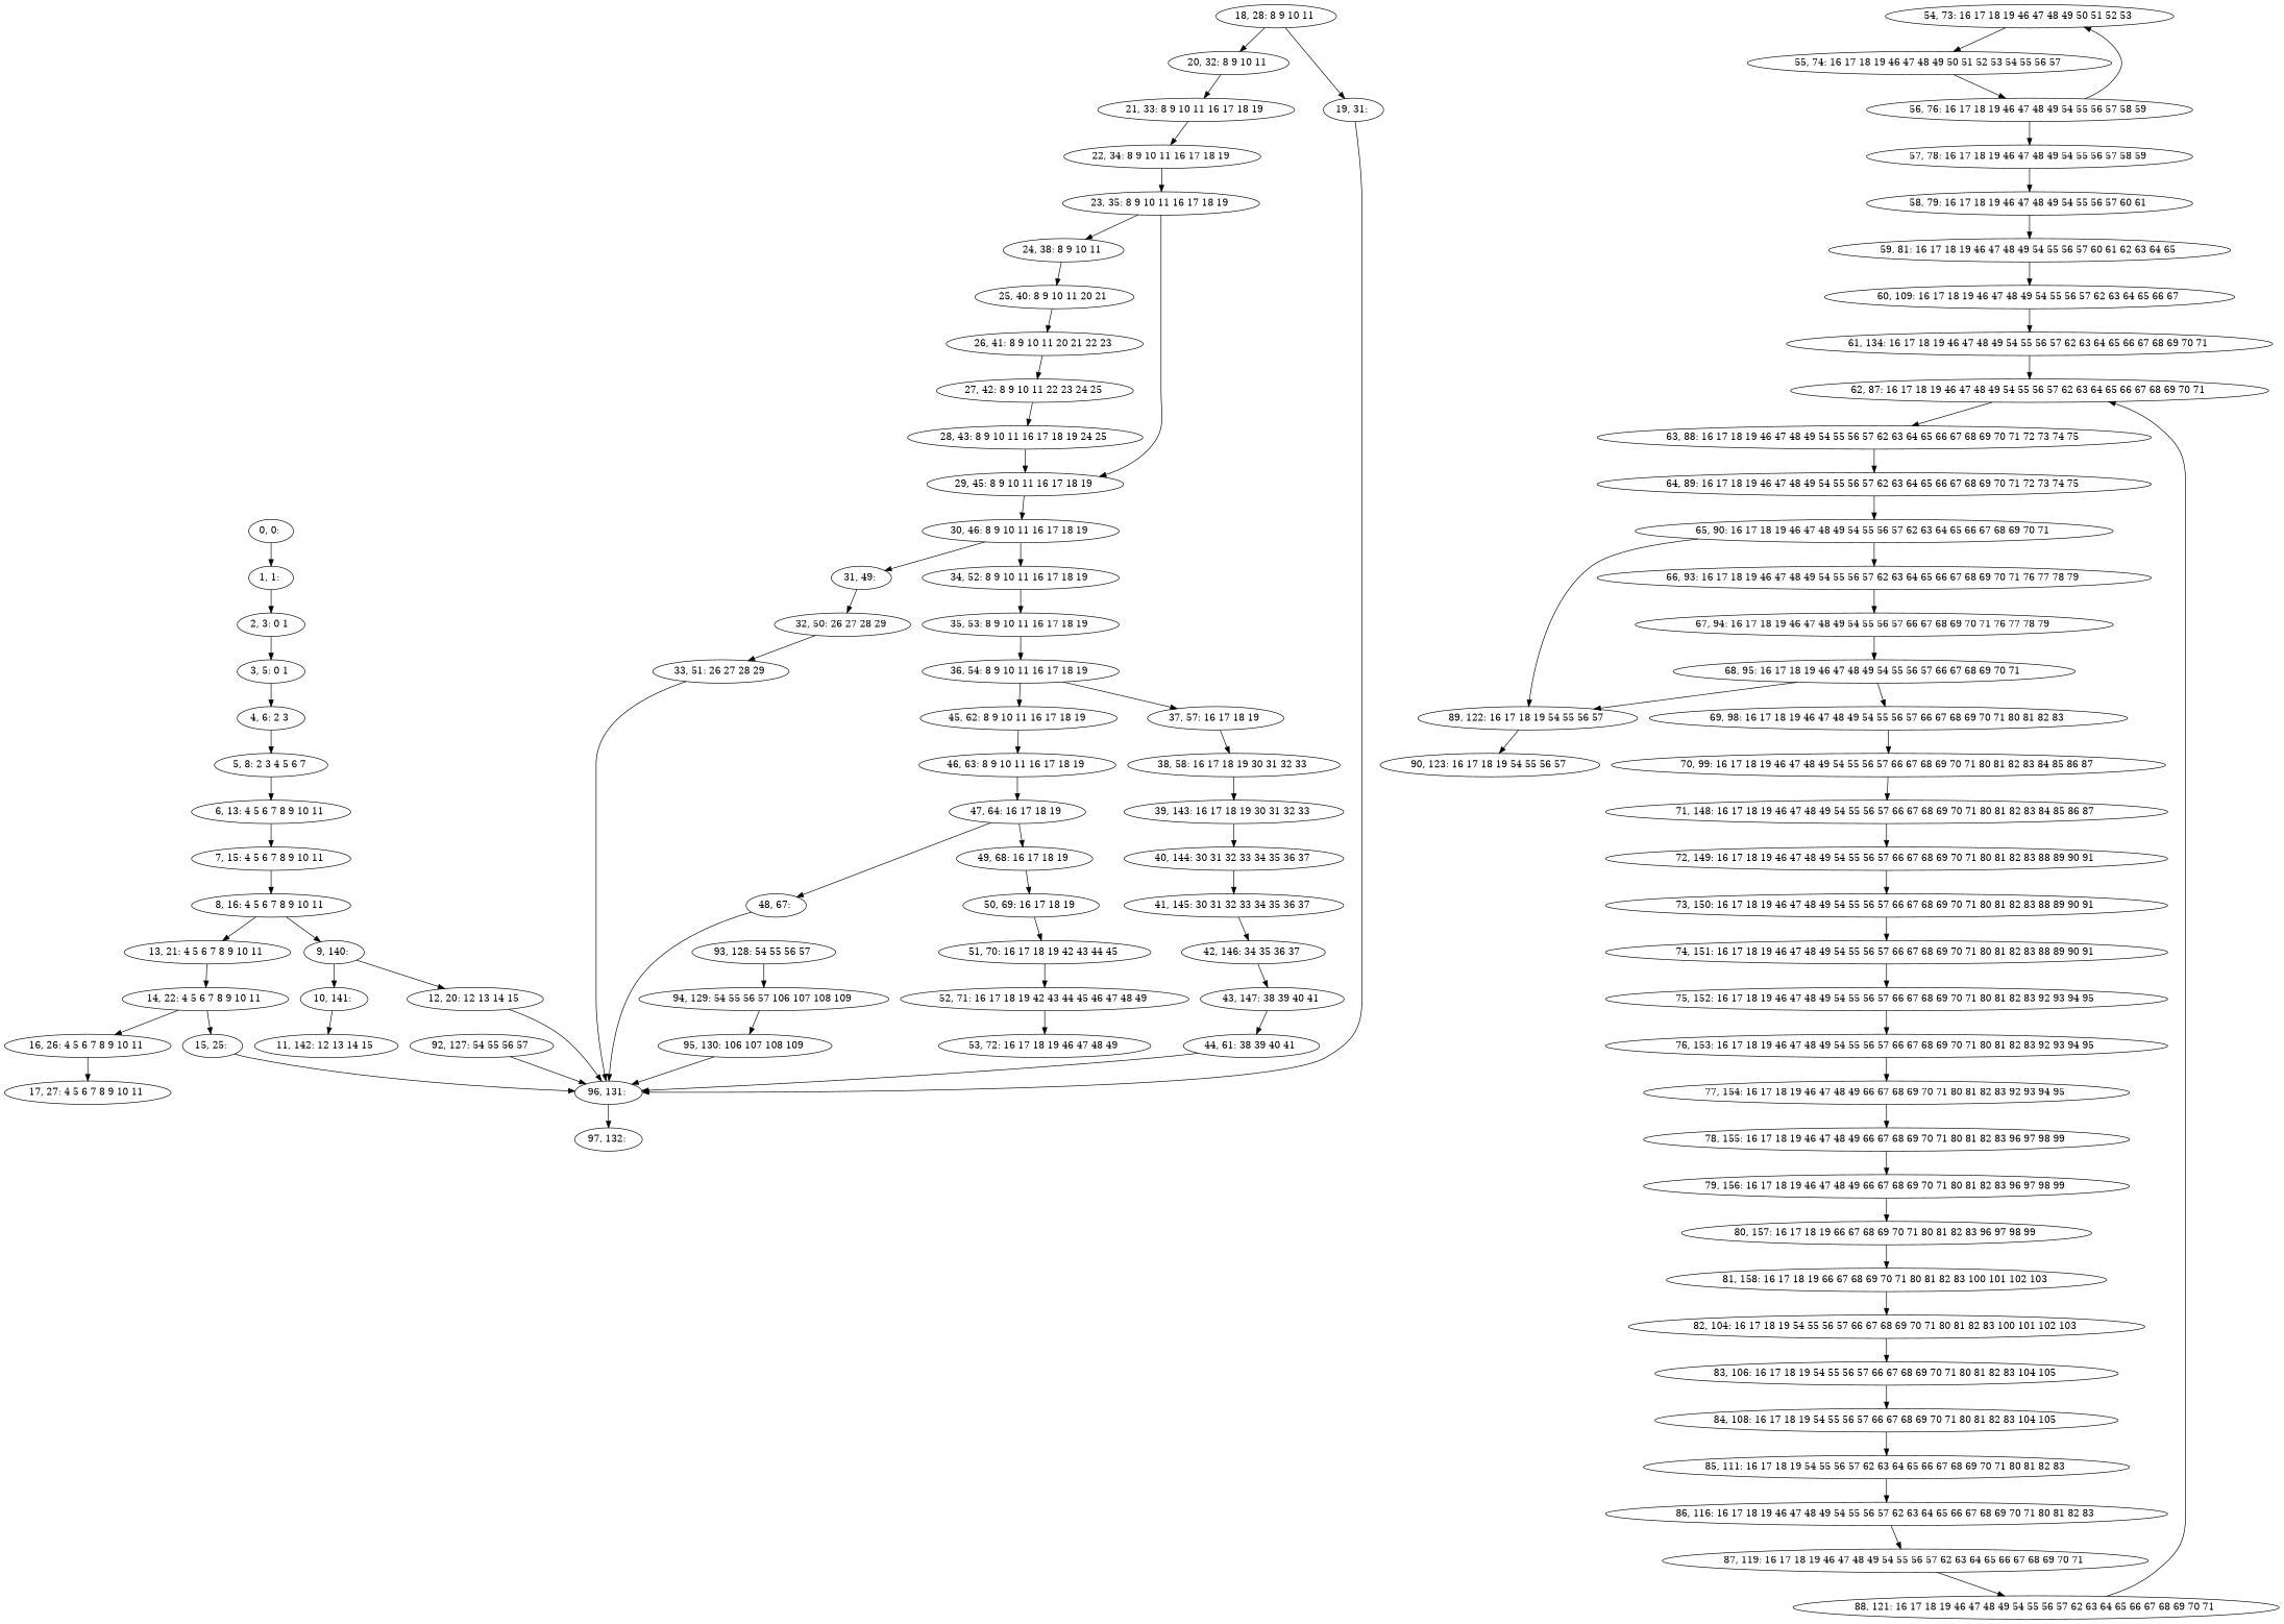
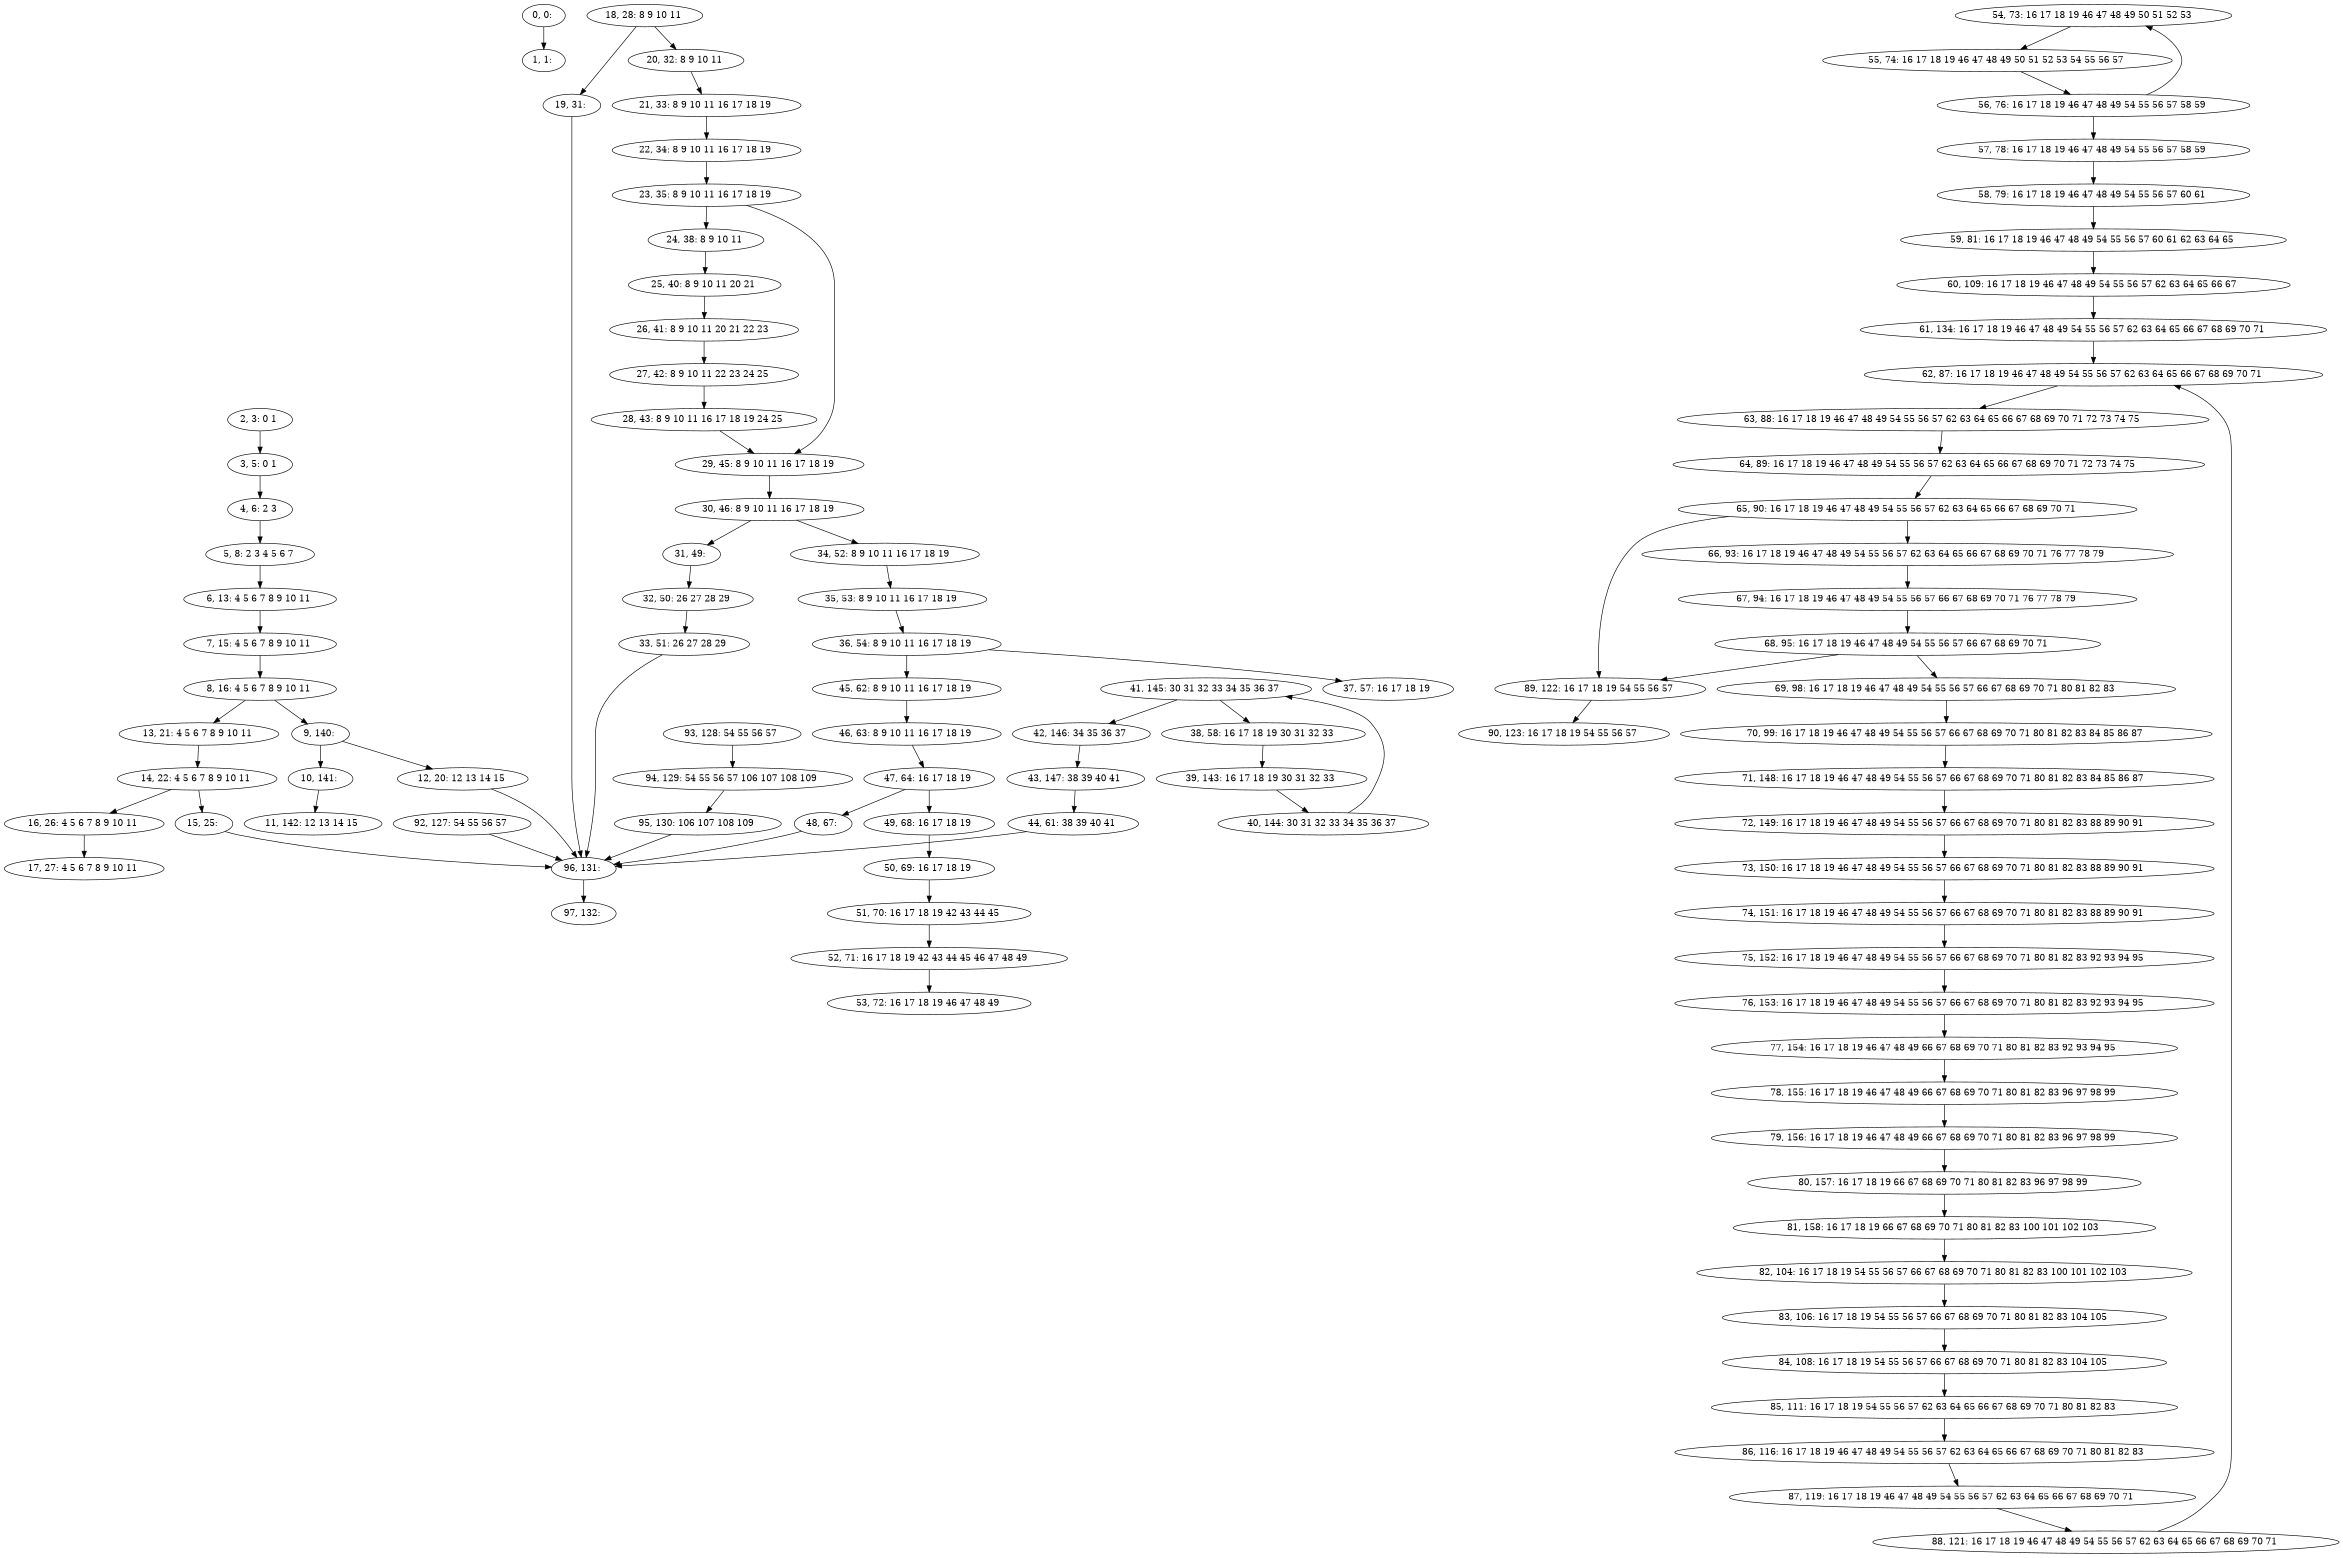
  digraph {
    fontname="DejaVu Serif"
    node [fontname="DejaVu Serif"]
    edge [fontname="DejaVu Serif"]
    n1 [label="0, 0: "]
    n2 [label="1, 1: "]
    n3 [label="2, 3: 0 1 "]
    n4 [label="3, 5: 0 1 "]
    n5 [label="4, 6: 2 3 "]
    n6 [label="5, 8: 2 3 4 5 6 7 "]
    n7 [label="6, 13: 4 5 6 7 8 9 10 11 "]
    n8 [label="7, 15: 4 5 6 7 8 9 10 11 "]
    n9 [label="8, 16: 4 5 6 7 8 9 10 11 "]
    n10 [label="9, 140: "]
    n11 [label="13, 21: 4 5 6 7 8 9 10 11 "]
    n12 [label="10, 141: "]
    n13 [label="12, 20: 12 13 14 15 "]
    n14 [label="14, 22: 4 5 6 7 8 9 10 11 "]
    n15 [label="11, 142: 12 13 14 15 "]
    n16 [label="96, 131: "]
    n17 [label="97, 132: "]
    n18 [label="15, 25: "]
    n19 [label="16, 26: 4 5 6 7 8 9 10 11 "]
    n20 [label="17, 27: 4 5 6 7 8 9 10 11 "]
    n21 [label="18, 28: 8 9 10 11 "]
    n22 [label="19, 31: "]
    n23 [label="20, 32: 8 9 10 11 "]
    n24 [label="21, 33: 8 9 10 11 16 17 18 19 "]
    n25 [label="22, 34: 8 9 10 11 16 17 18 19 "]
    n26 [label="23, 35: 8 9 10 11 16 17 18 19 "]
    n27 [label="24, 38: 8 9 10 11 "]
    n28 [label="29, 45: 8 9 10 11 16 17 18 19 "]
    n29 [label="25, 40: 8 9 10 11 20 21 "]
    n30 [label="30, 46: 8 9 10 11 16 17 18 19 "]
    n31 [label="26, 41: 8 9 10 11 20 21 22 23 "]
    n32 [label="27, 42: 8 9 10 11 22 23 24 25 "]
    n33 [label="28, 43: 8 9 10 11 16 17 18 19 24 25 "]
    n34 [label="31, 49: "]
    n35 [label="34, 52: 8 9 10 11 16 17 18 19 "]
    n36 [label="32, 50: 26 27 28 29 "]
    n37 [label="35, 53: 8 9 10 11 16 17 18 19 "]
    n38 [label="33, 51: 26 27 28 29 "]
    n39 [label="36, 54: 8 9 10 11 16 17 18 19 "]
    n40 [label="37, 57: 16 17 18 19 "]
    n41 [label="45, 62: 8 9 10 11 16 17 18 19 "]
    n42 [label="38, 58: 16 17 18 19 30 31 32 33 "]
    n43 [label="46, 63: 8 9 10 11 16 17 18 19 "]
    n44 [label="39, 143: 16 17 18 19 30 31 32 33 "]
    n45 [label="40, 144: 30 31 32 33 34 35 36 37 "]
    n46 [label="41, 145: 30 31 32 33 34 35 36 37 "]
    n47 [label="42, 146: 34 35 36 37 "]
    n48 [label="43, 147: 38 39 40 41 "]
    n49 [label="44, 61: 38 39 40 41 "]
    n50 [label="47, 64: 16 17 18 19 "]
    n51 [label="48, 67: "]
    n52 [label="49, 68: 16 17 18 19 "]
    n53 [label="50, 69: 16 17 18 19 "]
    n54 [label="51, 70: 16 17 18 19 42 43 44 45 "]
    n55 [label="52, 71: 16 17 18 19 42 43 44 45 46 47 48 49 "]
    n56 [label="53, 72: 16 17 18 19 46 47 48 49 "]
    n57 [label="54, 73: 16 17 18 19 46 47 48 49 50 51 52 53 "]
    n58 [label="55, 74: 16 17 18 19 46 47 48 49 50 51 52 53 54 55 56 57 "]
    n59 [label="56, 76: 16 17 18 19 46 47 48 49 54 55 56 57 58 59 "]
    n60 [label="57, 78: 16 17 18 19 46 47 48 49 54 55 56 57 58 59 "]
    n61 [label="58, 79: 16 17 18 19 46 47 48 49 54 55 56 57 60 61 "]
    n62 [label="59, 81: 16 17 18 19 46 47 48 49 54 55 56 57 60 61 62 63 64 65 "]
    n63 [label="60, 109: 16 17 18 19 46 47 48 49 54 55 56 57 62 63 64 65 66 67 "]
    n64 [label="61, 134: 16 17 18 19 46 47 48 49 54 55 56 57 62 63 64 65 66 67 68 69 70 71 "]
    n65 [label="62, 87: 16 17 18 19 46 47 48 49 54 55 56 57 62 63 64 65 66 67 68 69 70 71 "]
    n66 [label="63, 88: 16 17 18 19 46 47 48 49 54 55 56 57 62 63 64 65 66 67 68 69 70 71 72 73 74 75 "]
    n67 [label="64, 89: 16 17 18 19 46 47 48 49 54 55 56 57 62 63 64 65 66 67 68 69 70 71 72 73 74 75 "]
    n68 [label="65, 90: 16 17 18 19 46 47 48 49 54 55 56 57 62 63 64 65 66 67 68 69 70 71 "]
    n69 [label="66, 93: 16 17 18 19 46 47 48 49 54 55 56 57 62 63 64 65 66 67 68 69 70 71 76 77 78 79 "]
    n70 [label="89, 122: 16 17 18 19 54 55 56 57 "]
    n71 [label="67, 94: 16 17 18 19 46 47 48 49 54 55 56 57 66 67 68 69 70 71 76 77 78 79 "]
    n72 [label="90, 123: 16 17 18 19 54 55 56 57 "]
    n73 [label="68, 95: 16 17 18 19 46 47 48 49 54 55 56 57 66 67 68 69 70 71 "]
    n74 [label="69, 98: 16 17 18 19 46 47 48 49 54 55 56 57 66 67 68 69 70 71 80 81 82 83 "]
    n75 [label="70, 99: 16 17 18 19 46 47 48 49 54 55 56 57 66 67 68 69 70 71 80 81 82 83 84 85 86 87 "]
    n76 [label="71, 148: 16 17 18 19 46 47 48 49 54 55 56 57 66 67 68 69 70 71 80 81 82 83 84 85 86 87 "]
    n77 [label="72, 149: 16 17 18 19 46 47 48 49 54 55 56 57 66 67 68 69 70 71 80 81 82 83 88 89 90 91 "]
    n78 [label="73, 150: 16 17 18 19 46 47 48 49 54 55 56 57 66 67 68 69 70 71 80 81 82 83 88 89 90 91 "]
    n79 [label="74, 151: 16 17 18 19 46 47 48 49 54 55 56 57 66 67 68 69 70 71 80 81 82 83 88 89 90 91 "]
    n80 [label="75, 152: 16 17 18 19 46 47 48 49 54 55 56 57 66 67 68 69 70 71 80 81 82 83 92 93 94 95 "]
    n81 [label="76, 153: 16 17 18 19 46 47 48 49 54 55 56 57 66 67 68 69 70 71 80 81 82 83 92 93 94 95 "]
    n82 [label="77, 154: 16 17 18 19 46 47 48 49 66 67 68 69 70 71 80 81 82 83 92 93 94 95 "]
    n83 [label="78, 155: 16 17 18 19 46 47 48 49 66 67 68 69 70 71 80 81 82 83 96 97 98 99 "]
    n84 [label="79, 156: 16 17 18 19 46 47 48 49 66 67 68 69 70 71 80 81 82 83 96 97 98 99 "]
    n85 [label="80, 157: 16 17 18 19 66 67 68 69 70 71 80 81 82 83 96 97 98 99 "]
    n86 [label="81, 158: 16 17 18 19 66 67 68 69 70 71 80 81 82 83 100 101 102 103 "]
    n87 [label="82, 104: 16 17 18 19 54 55 56 57 66 67 68 69 70 71 80 81 82 83 100 101 102 103 "]
    n88 [label="83, 106: 16 17 18 19 54 55 56 57 66 67 68 69 70 71 80 81 82 83 104 105 "]
    n89 [label="84, 108: 16 17 18 19 54 55 56 57 66 67 68 69 70 71 80 81 82 83 104 105 "]
    n90 [label="85, 111: 16 17 18 19 54 55 56 57 62 63 64 65 66 67 68 69 70 71 80 81 82 83 "]
    n91 [label="86, 116: 16 17 18 19 46 47 48 49 54 55 56 57 62 63 64 65 66 67 68 69 70 71 80 81 82 83 "]
    n92 [label="87, 119: 16 17 18 19 46 47 48 49 54 55 56 57 62 63 64 65 66 67 68 69 70 71 "]
    n93 [label="88, 121: 16 17 18 19 46 47 48 49 54 55 56 57 62 63 64 65 66 67 68 69 70 71 "]
    n94 [label="92, 127: 54 55 56 57 "]
    n95 [label="93, 128: 54 55 56 57 "]
    n96 [label="94, 129: 54 55 56 57 106 107 108 109 "]
    n97 [label="95, 130: 106 107 108 109 "]
    n1 -> n2
-   n2 -> n3
    n3 -> n4
    n4 -> n5
    n5 -> n6
    n6 -> n7
    n7 -> n8
    n8 -> n9
    n9 -> n10
    n9 -> n11
    n10 -> n12
    n10 -> n13
    n11 -> n14
    n12 -> n15
    n13 -> n16
    n14 -> n18
    n14 -> n19
    n16 -> n17
    n18 -> n16
    n19 -> n20
    n21 -> n22
    n21 -> n23
    n22 -> n16
    n23 -> n24
    n24 -> n25
    n25 -> n26
    n26 -> n27
    n26 -> n28
    n27 -> n29
    n28 -> n30
    n29 -> n31
    n30 -> n34
    n30 -> n35
    n31 -> n32
    n32 -> n33
    n33 -> n28
    n34 -> n36
    n35 -> n37
    n36 -> n38
    n37 -> n39
    n38 -> n16
    n39 -> n40
    n39 -> n41
-   n40 -> n42
+   n46 -> n42
    n41 -> n43
    n42 -> n44
    n43 -> n50
    n44 -> n45
    n45 -> n46
    n46 -> n47
    n47 -> n48
    n48 -> n49
    n49 -> n16
    n50 -> n51
    n50 -> n52
    n51 -> n16
    n52 -> n53
    n53 -> n54
    n54 -> n55
    n55 -> n56
    n57 -> n58
    n58 -> n59
    n59 -> n57
    n59 -> n60
    n60 -> n61
    n61 -> n62
    n62 -> n63
    n63 -> n64
    n64 -> n65
    n65 -> n66
    n66 -> n67
    n67 -> n68
    n68 -> n69
    n68 -> n70
    n69 -> n71
    n70 -> n72
    n71 -> n73
    n73 -> n70
    n73 -> n74
    n74 -> n75
    n75 -> n76
    n76 -> n77
    n77 -> n78
    n78 -> n79
    n79 -> n80
    n80 -> n81
    n81 -> n82
    n82 -> n83
    n83 -> n84
    n84 -> n85
    n85 -> n86
    n86 -> n87
    n87 -> n88
    n88 -> n89
    n89 -> n90
    n90 -> n91
    n91 -> n92
    n92 -> n93
    n93 -> n65
    n94 -> n16
    n95 -> n96
    n96 -> n97
    n97 -> n16
  }
